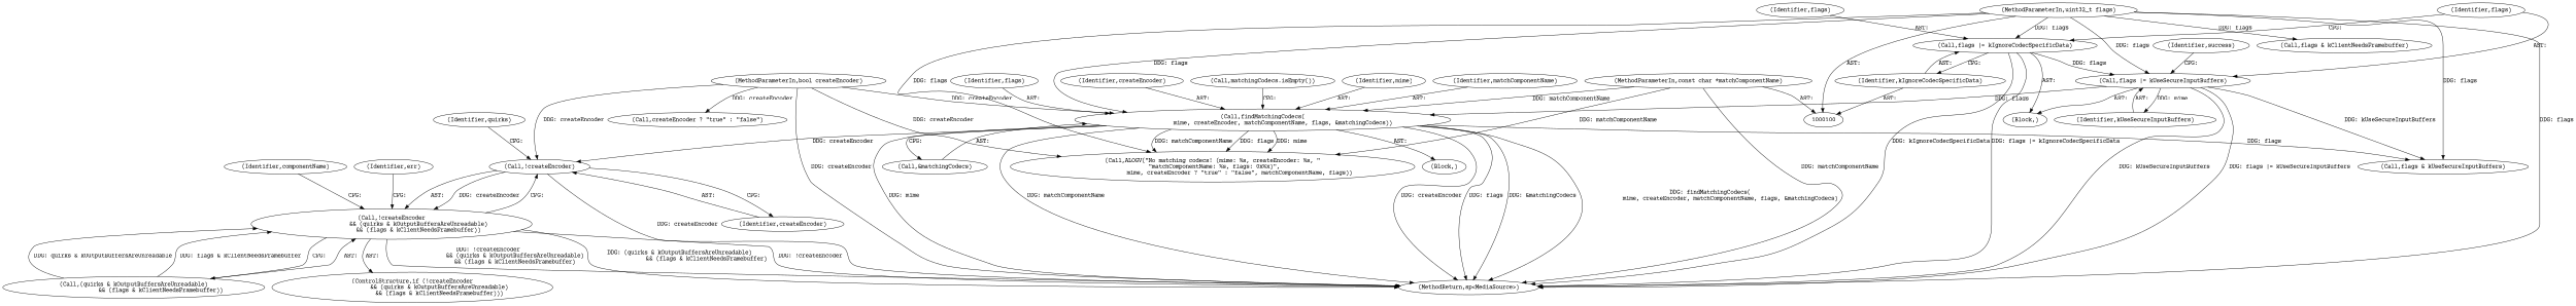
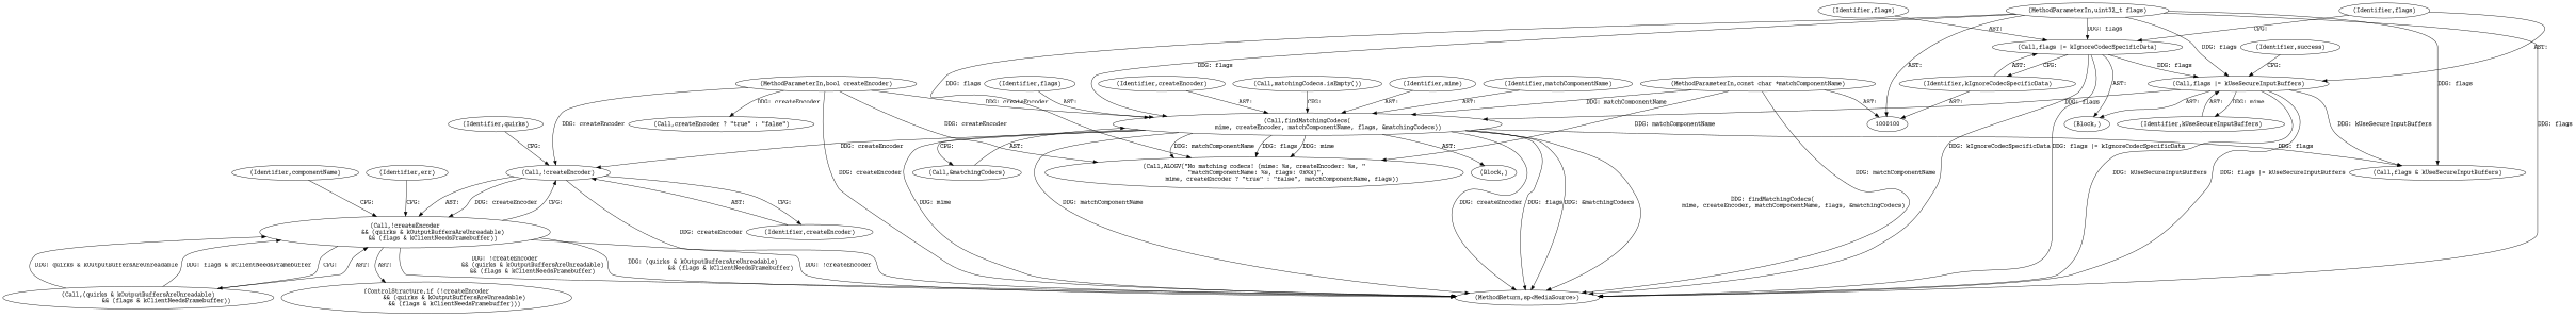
  digraph {
    fontname="Courier Prime"
    node [fontname="Courier Prime"]
    edge [fontname="Courier Prime"]
    n1 [label="(Call,!createEncoder)"]
    n2 [label="(Call,!createEncoder\n                && (quirks & kOutputBuffersAreUnreadable)\n                && (flags & kClientNeedsFramebuffer))"]
    n3 [label="(MethodReturn,sp<MediaSource>)"]
    n4 [label="(Identifier,createEncoder)"]
    n5 [label="(ControlStructure,if (!createEncoder\n                && (quirks & kOutputBuffersAreUnreadable)\n                && (flags & kClientNeedsFramebuffer)))"]
    n6 [label="(Call,(quirks & kOutputBuffersAreUnreadable)\n                && (flags & kClientNeedsFramebuffer))"]
    n7 [label="(Call,findMatchingCodecs(\n            mime, createEncoder, matchComponentName, flags, &matchingCodecs))"]
    n8 [label="(Call,&matchingCodecs)"]
    n9 [label="(Call,flags & kUseSecureInputBuffers)"]
    n10 [label="(Block,)"]
    n11 [label="(Call,ALOGV(\"No matching codecs! (mime: %s, createEncoder: %s, \"\n \"matchComponentName: %s, flags: 0x%x)\",\n                mime, createEncoder ? \"true\" : \"false\", matchComponentName, flags))"]
    n12 [label="(MethodParameterIn,bool createEncoder)"]
    n13 [label="(Call,createEncoder ? \"true\" : \"false\")"]
    n14 [label="(MethodParameterIn,const char *matchComponentName)"]
    1000100
    n16 [label="(Call,flags |= kUseSecureInputBuffers)"]
    n17 [label="(Block,)"]
    n18 [label="(Identifier,kUseSecureInputBuffers)"]
    n19 [label="(Call,flags |= kIgnoreCodecSpecificData)"]
    n20 [label="(Identifier,kIgnoreCodecSpecificData)"]
    n21 [label="(MethodParameterIn,uint32_t flags)"]
-   n22 [label="(Call,flags & kClientNeedsFramebuffer)"]
    n23 [label="(Identifier,flags)"]
    n24 [label="(Identifier,flags)"]
    n25 [label="(Identifier,createEncoder)"]
    n26 [label="(Call,matchingCodecs.isEmpty())"]
    n27 [label="(Identifier,err)"]
    n28 [label="(Identifier,flags)"]
    n29 [label="(Identifier,mime)"]
    n30 [label="(Identifier,matchComponentName)"]
    n31 [label="(Identifier,success)"]
    n32 [label="(Identifier,quirks)"]
    n33 [label="(Identifier,componentName)"]
    n1 -> n2 [label="AST: "]
    n1 -> n2 [label="DDG: createEncoder"]
    n1 -> n3 [label="DDG: createEncoder"]
    n1 -> n4 [label="CFG: "]
    n2 -> n1 [label="CFG: "]
    n2 -> n3 [label="DDG: !createEncoder"]
    n2 -> n3 [label="DDG: !createEncoder\n                && (quirks & kOutputBuffersAreUnreadable)\n                && (flags & kClientNeedsFramebuffer)"]
    n2 -> n3 [label="DDG: (quirks & kOutputBuffersAreUnreadable)\n                && (flags & kClientNeedsFramebuffer)"]
    n2 -> n5 [label="AST: "]
    n2 -> n6 [label="CFG: "]
    n4 -> n1 [label="AST: "]
    n6 -> n2 [label="AST: "]
    n6 -> n2 [label="DDG: quirks & kOutputBuffersAreUnreadable"]
    n6 -> n2 [label="DDG: flags & kClientNeedsFramebuffer"]
    n7 -> n1 [label="DDG: createEncoder"]
    n7 -> n3 [label="DDG: flags"]
    n7 -> n3 [label="DDG: &matchingCodecs"]
    n7 -> n3 [label="DDG: findMatchingCodecs(\n            mime, createEncoder, matchComponentName, flags, &matchingCodecs)"]
    n7 -> n3 [label="DDG: mime"]
    n7 -> n3 [label="DDG: matchComponentName"]
    n7 -> n3 [label="DDG: createEncoder"]
    n7 -> n8 [label="CFG: "]
    n7 -> n9 [label="DDG: flags"]
    n7 -> n10 [label="AST: "]
    n7 -> n11 [label="DDG: mime"]
    n7 -> n11 [label="DDG: matchComponentName"]
    n7 -> n11 [label="DDG: flags"]
    n8 -> n7 [label="AST: "]
    n12 -> n1 [label="DDG: createEncoder"]
    n12 -> n3 [label="DDG: createEncoder"]
    n12 -> n7 [label="DDG: createEncoder"]
    n12 -> n11 [label="DDG: createEncoder"]
    n12 -> n13 [label="DDG: createEncoder"]
    n14 -> n3 [label="DDG: matchComponentName"]
    n14 -> n7 [label="DDG: matchComponentName"]
    n14 -> n11 [label="DDG: matchComponentName"]
    n14 -> 1000100 [label="AST: "]
    n16 -> n3 [label="DDG: kUseSecureInputBuffers"]
    n16 -> n3 [label="DDG: flags |= kUseSecureInputBuffers"]
    n16 -> n7 [label="DDG: flags"]
    n16 -> n9 [label="DDG: kUseSecureInputBuffers"]
    n16 -> n17 [label="AST: "]
    n16 -> n18 [label="DDG: mime"]
    n18 -> n16 [label="AST: "]
    n19 -> n3 [label="DDG: flags |= kIgnoreCodecSpecificData"]
    n19 -> n3 [label="DDG: kIgnoreCodecSpecificData"]
    n19 -> n16 [label="DDG: flags"]
    n19 -> n17 [label="AST: "]
    n19 -> n20 [label="CFG: "]
    n20 -> 1000100 [label="AST: "]
    n20 -> n19 [label="AST: "]
    n21 -> n3 [label="DDG: flags"]
    n21 -> n7 [label="DDG: flags"]
    n21 -> n9 [label="DDG: flags"]
    n21 -> n11 [label="DDG: flags"]
    n21 -> 1000100 [label="AST: "]
    n21 -> n16 [label="DDG: flags"]
    n21 -> n19 [label="DDG: flags"]
-   n21 -> n22 [label="DDG: flags"]
    n23 -> n7 [label="AST: "]
    n24 -> n16 [label="AST: "]
    n24 -> n19 [label="CFG: "]
    n25 -> n7 [label="AST: "]
    n26 -> n7 [label="CFG: "]
    n27 -> n2 [label="CFG: "]
    n28 -> n19 [label="AST: "]
    n29 -> n7 [label="AST: "]
    n30 -> n7 [label="AST: "]
    n31 -> n16 [label="CFG: "]
    n32 -> n1 [label="CFG: "]
    n33 -> n2 [label="CFG: "]
  }
